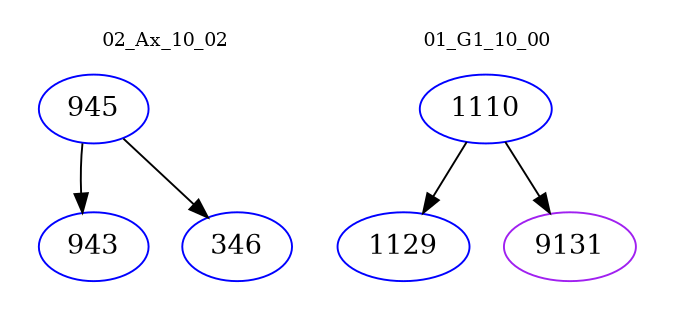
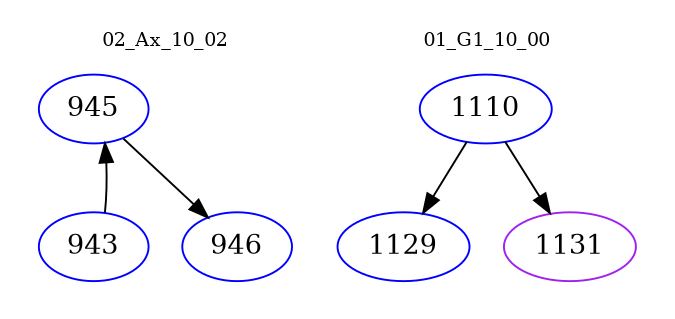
  digraph {
    node [color=blue]
    edge [color=black]
    n1 [label=945]
    n2 [label=943]
-   n3 [label=346]
+   n3 [label=946]
    n4 [label=1129]
    n5 [label=1110]
-   n6 [color=purple label=9131]
+   n6 [color=purple label=1131]
    subgraph cluster_1 {
      color=white
      fontsize=10
      label="02_Ax_10_02"
      n1
      n2
      n3
    }
    subgraph cluster_2 {
      color=white
      fontsize=10
      label="01_G1_10_00"
      n4
      n5
      n6
    }
-   n1 -> n2
+   n2 -> n1
    n1 -> n3
    n5 -> n4
    n5 -> n6
  }
